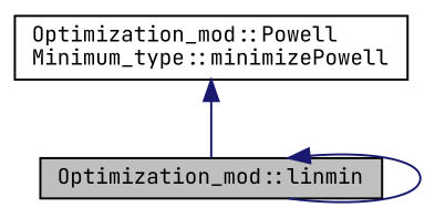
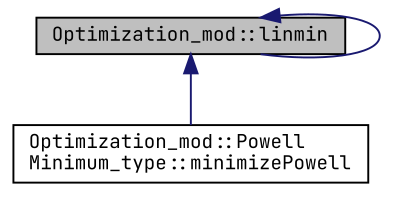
  digraph {
    rankdir=TB
    fontname="JetBrains Mono"
    node [color=black fontname="JetBrains Mono" fontsize=10 shape=record style=filled]
    edge [color=midnightblue dir=back fontname="JetBrains Mono" fontsize=10 labelfontname=Helvetica labelfontsize=10 style=solid]
    n1 [fillcolor=grey75 fontcolor=black height=0.2 label="Optimization_mod::linmin" width=0.4]
    n2 [fillcolor=white height=0.2 label="Optimization_mod::Powell\lMinimum_type::minimizePowell" width=0.4]
    n1 -> n1
-   n2 -> n1
+   n1 -> n2
  }
